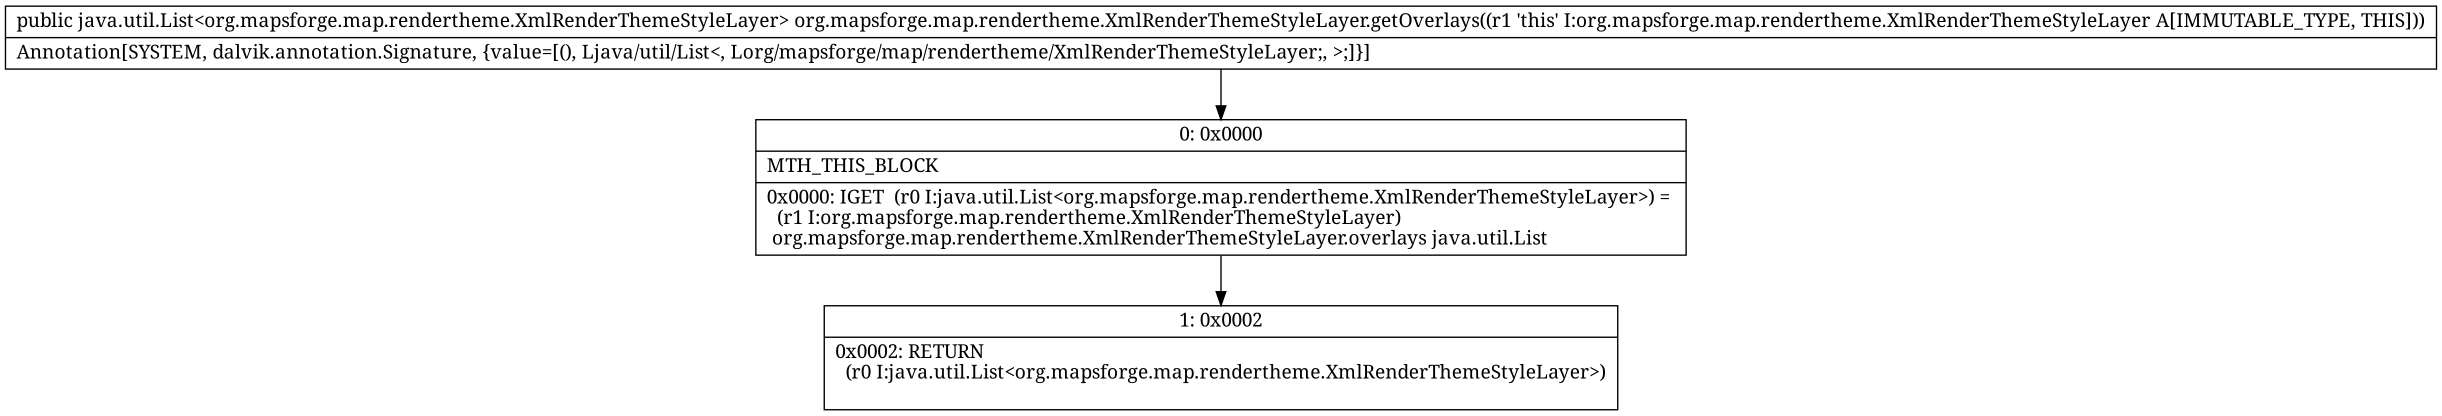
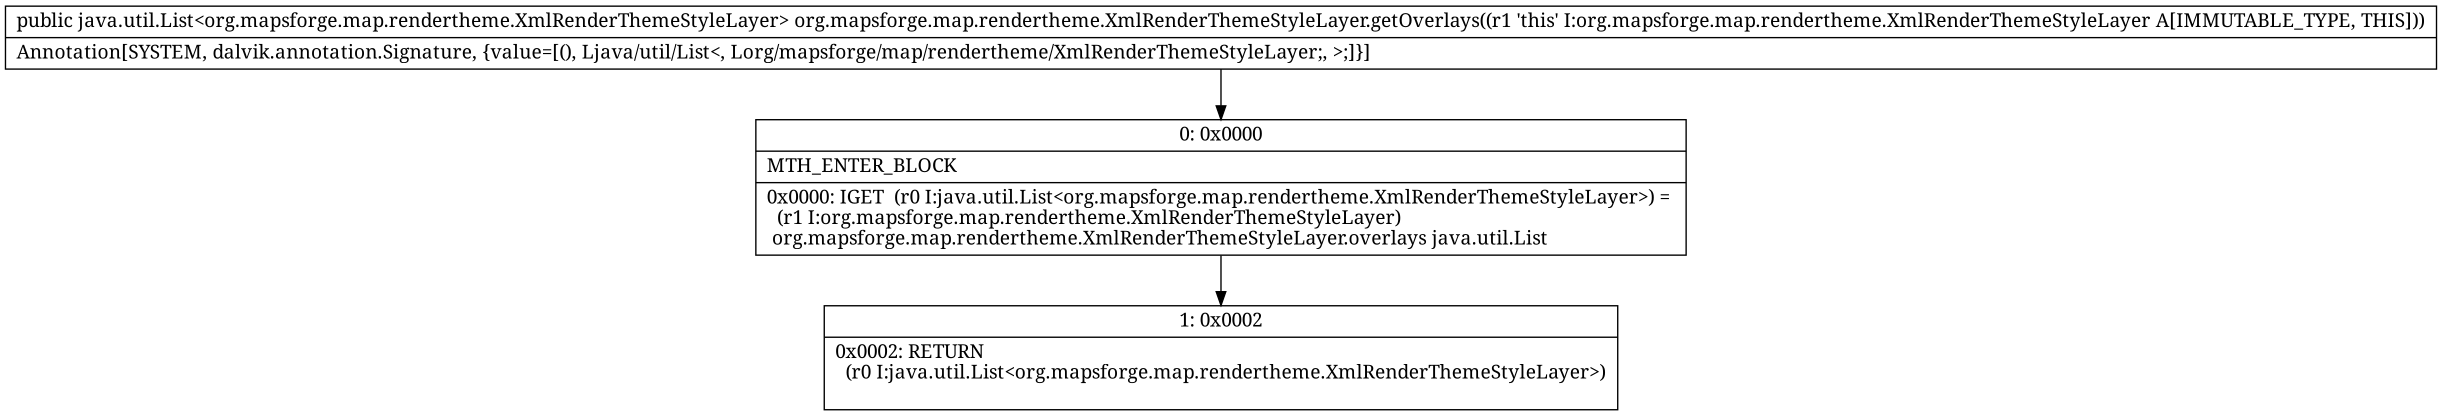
  digraph {
    fontname="Noto Serif"
    node [shape=record fontname="Noto Serif"]
    edge [fontname="Noto Serif"]
-   n1 [label="{0\:\ 0x0000|MTH_THIS_BLOCK\l|0x0000: IGET  (r0 I:java.util.List\<org.mapsforge.map.rendertheme.XmlRenderThemeStyleLayer\>) = \l  (r1 I:org.mapsforge.map.rendertheme.XmlRenderThemeStyleLayer)\l org.mapsforge.map.rendertheme.XmlRenderThemeStyleLayer.overlays java.util.List \l}"]
+   n1 [label="{0\:\ 0x0000|MTH_ENTER_BLOCK\l|0x0000: IGET  (r0 I:java.util.List\<org.mapsforge.map.rendertheme.XmlRenderThemeStyleLayer\>) = \l  (r1 I:org.mapsforge.map.rendertheme.XmlRenderThemeStyleLayer)\l org.mapsforge.map.rendertheme.XmlRenderThemeStyleLayer.overlays java.util.List \l}"]
    n2 [label="{1\:\ 0x0002|0x0002: RETURN  \l  (r0 I:java.util.List\<org.mapsforge.map.rendertheme.XmlRenderThemeStyleLayer\>)\l \l}"]
    n3 [label="{public java.util.List\<org.mapsforge.map.rendertheme.XmlRenderThemeStyleLayer\> org.mapsforge.map.rendertheme.XmlRenderThemeStyleLayer.getOverlays((r1 'this' I:org.mapsforge.map.rendertheme.XmlRenderThemeStyleLayer A[IMMUTABLE_TYPE, THIS]))  | Annotation[SYSTEM, dalvik.annotation.Signature, \{value=[(), Ljava\/util\/List\<, Lorg\/mapsforge\/map\/rendertheme\/XmlRenderThemeStyleLayer;, \>;]\}]\l}"]
    n1 -> n2
    n3 -> n1
  }
